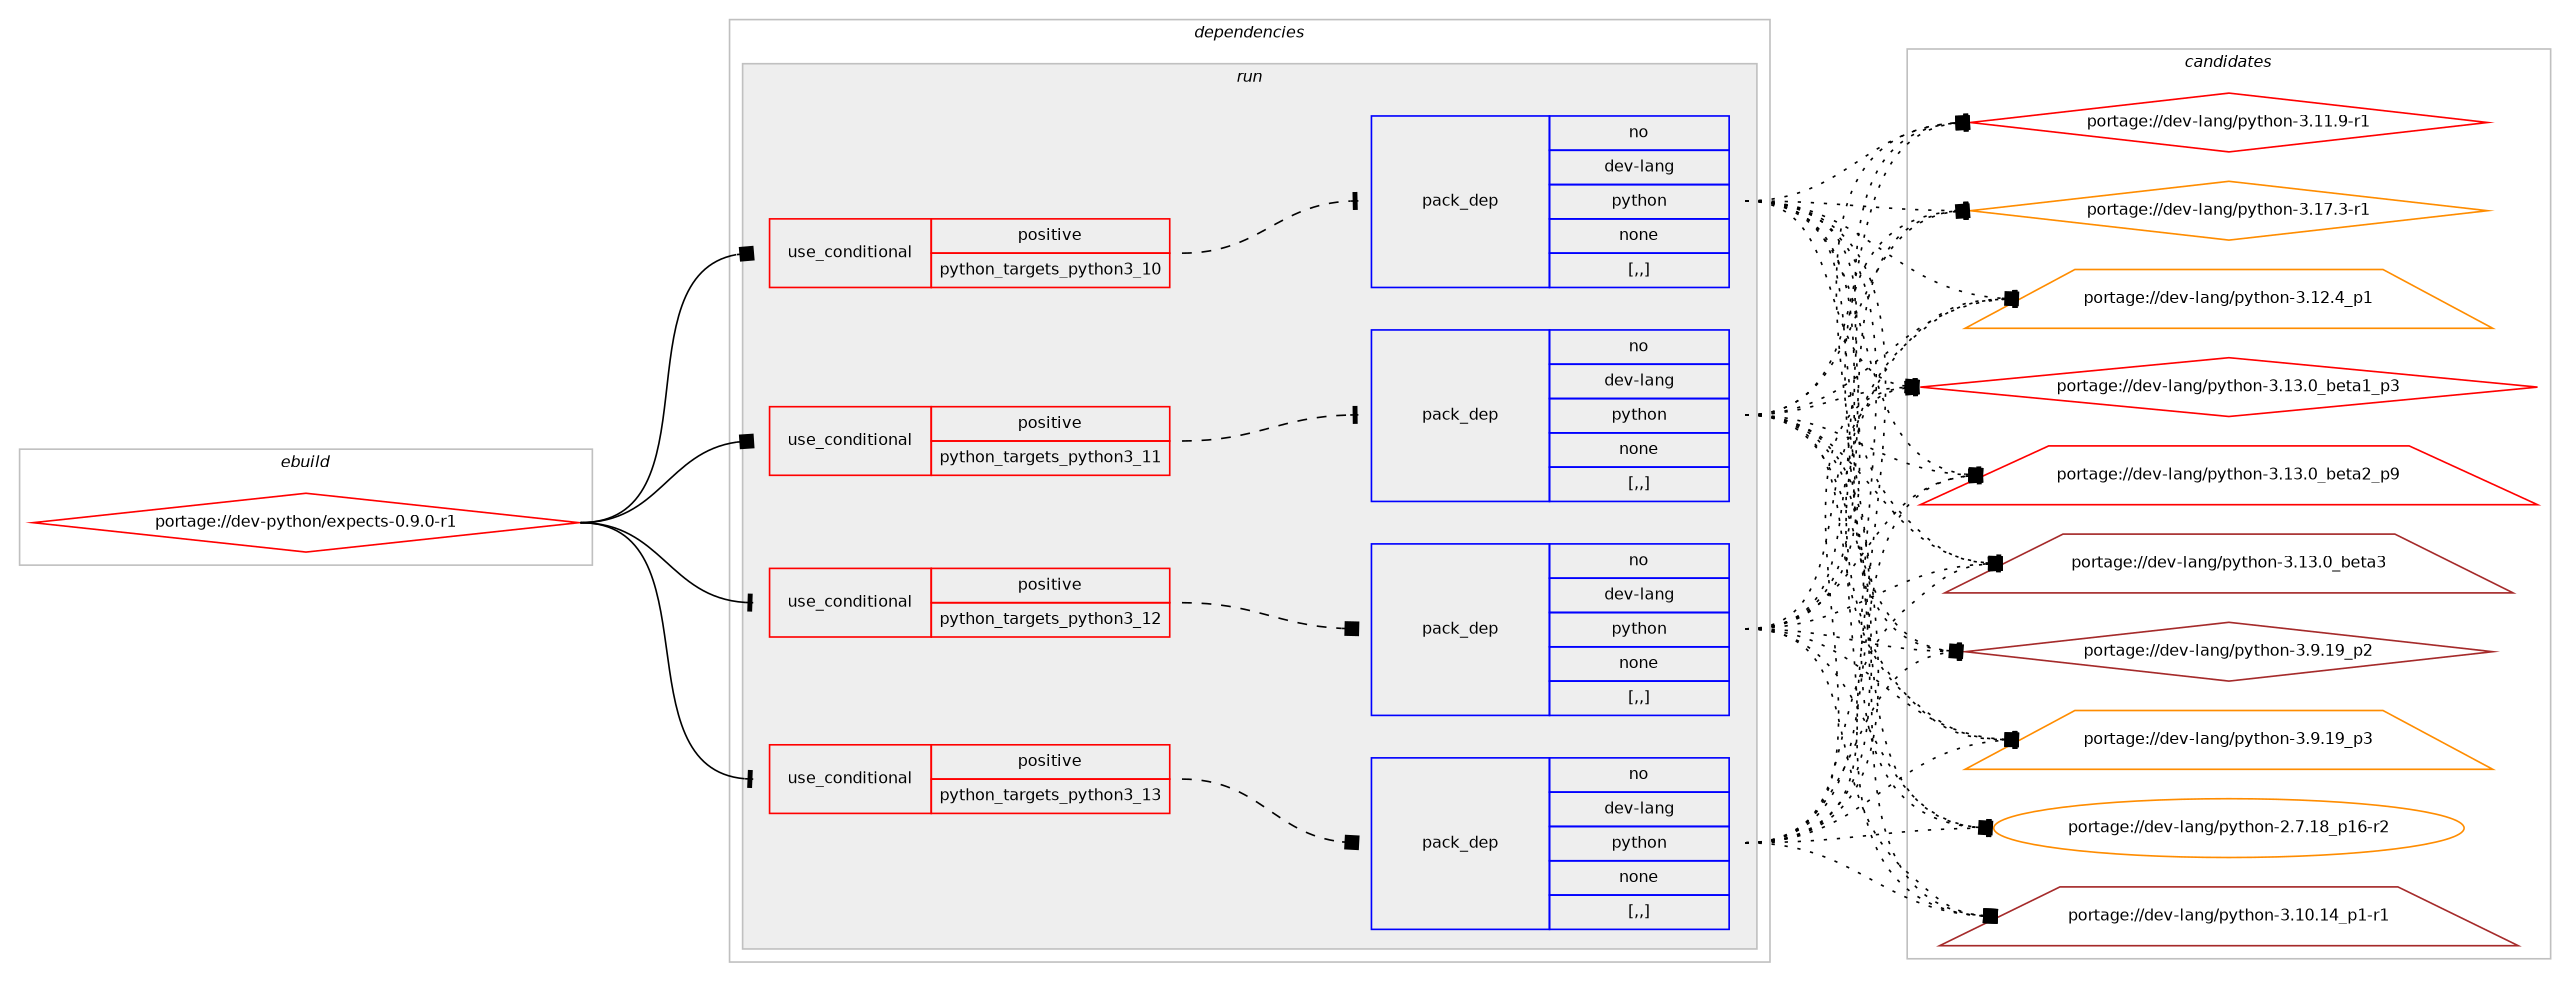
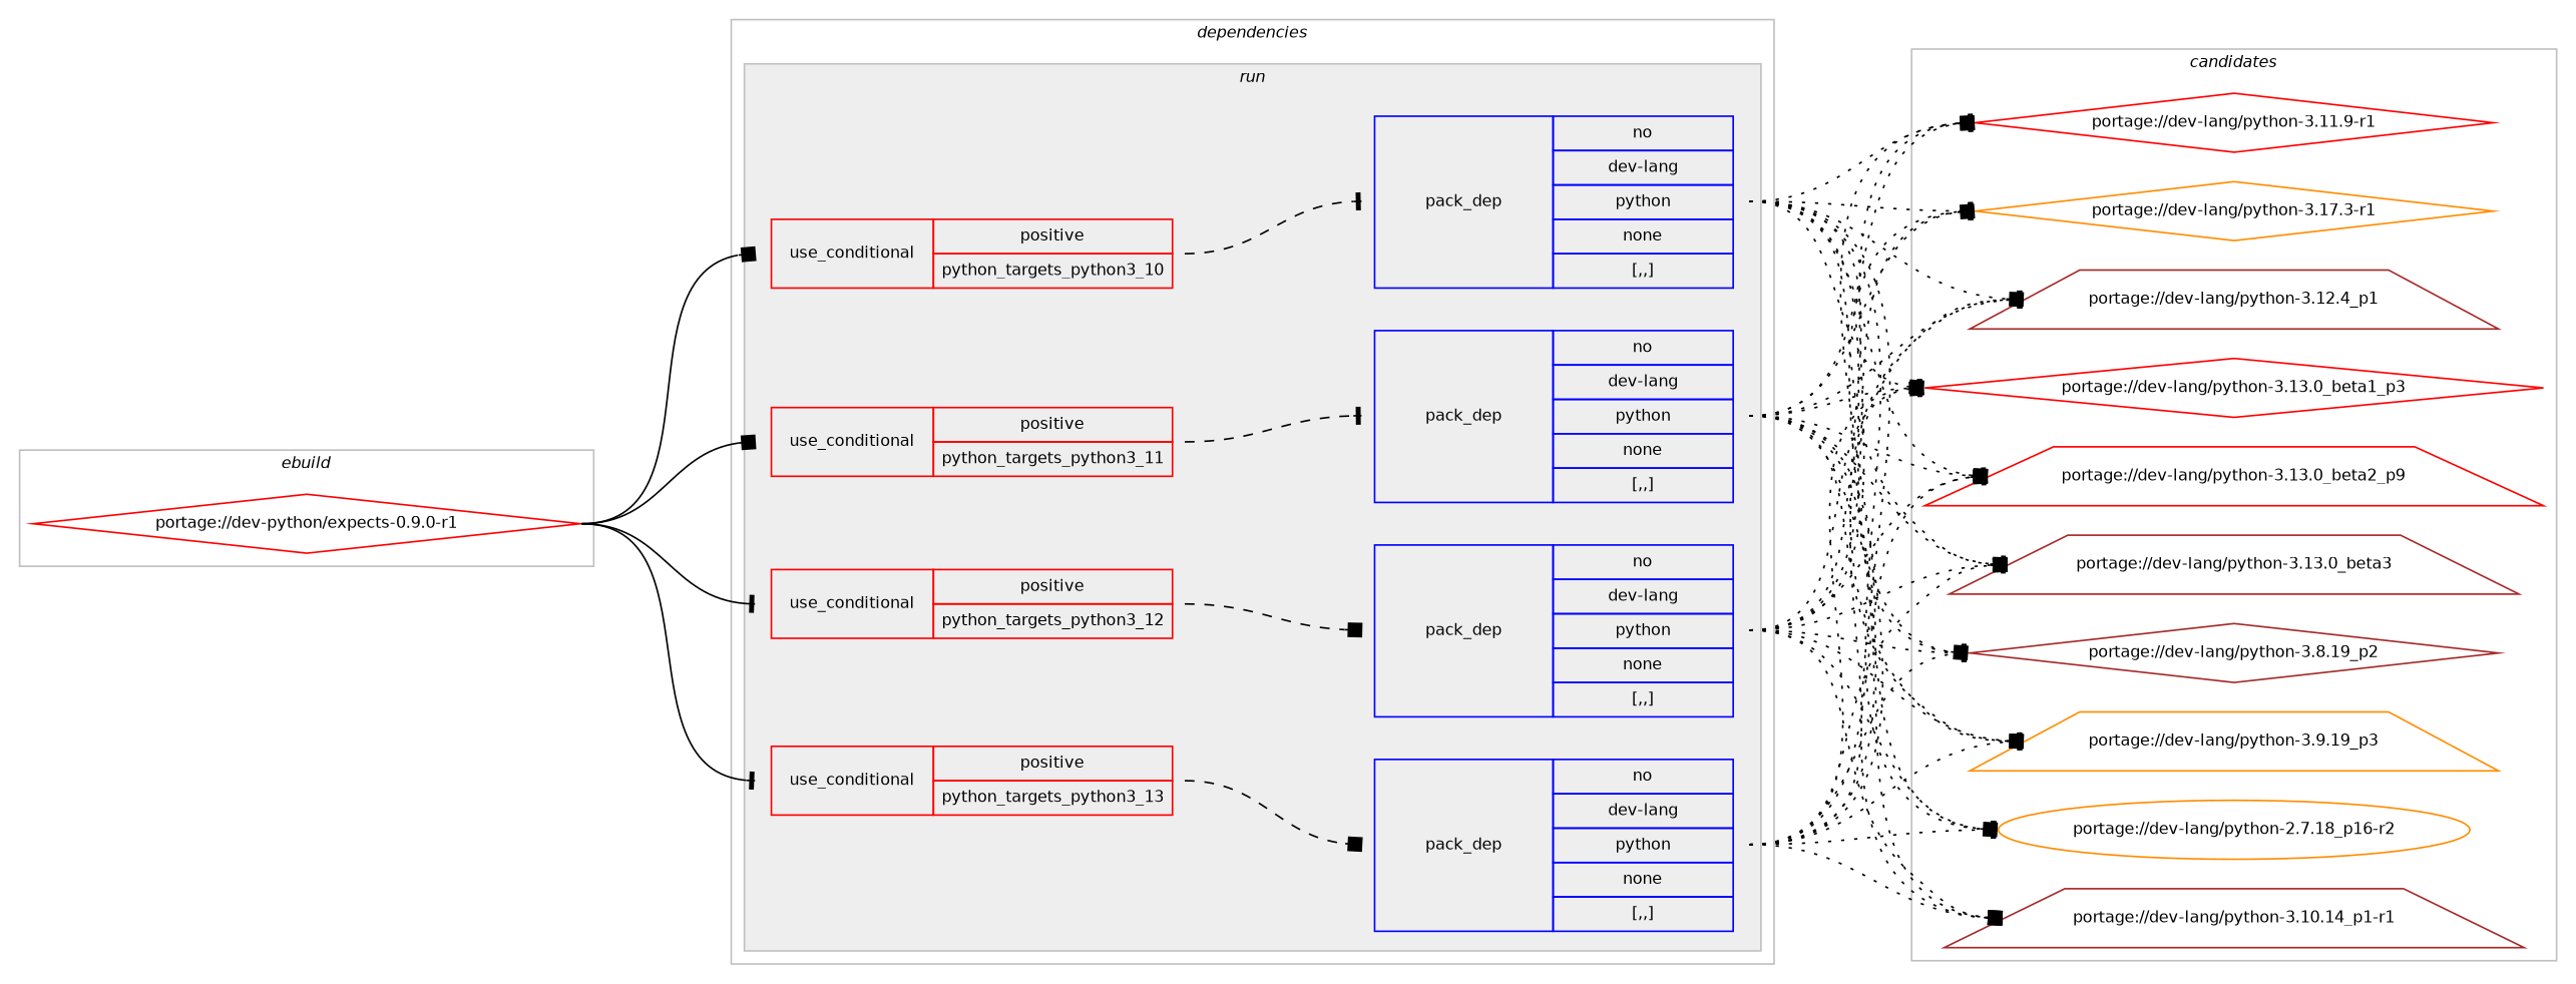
  digraph {
    compound=true
    concentrate=true
    fontname=Helvetica
    fontsize=10
    newrank=true
    rankdir=LR
    ranksep=1.5
    node [color=red fontname=Helvetica fontsize=10 shape=none]
    edge [arrowhead=box headport=w style=dotted tailport=e weight=100]
    n1 [label="portage://dev-python/expects-0.9.0-r1" shape=diamond width=4]
    n2 [color=blue label=<<TABLE BORDER="0" CELLBORDER="1" CELLSPACING="0" CELLPADDING="4" WIDTH="220"><TR><TD ROWSPAN="6" CELLPADDING="30">pack_dep</TD></TR><TR><TD WIDTH="110">no</TD></TR><TR><TD>dev-lang</TD></TR><TR><TD>python</TD></TR><TR><TD>none</TD></TR><TR><TD>[,,]</TD></TR></TABLE>>]
    n3 [label=<<TABLE BORDER="0" CELLBORDER="1" CELLSPACING="0" CELLPADDING="4"><TR><TD ROWSPAN="3" CELLPADDING="10">use_conditional</TD></TR><TR><TD>positive</TD></TR><TR><TD>python_targets_python3_10</TD></TR></TABLE>>]
    n4 [color=blue label=<<TABLE BORDER="0" CELLBORDER="1" CELLSPACING="0" CELLPADDING="4" WIDTH="220"><TR><TD ROWSPAN="6" CELLPADDING="30">pack_dep</TD></TR><TR><TD WIDTH="110">no</TD></TR><TR><TD>dev-lang</TD></TR><TR><TD>python</TD></TR><TR><TD>none</TD></TR><TR><TD>[,,]</TD></TR></TABLE>>]
    n5 [label=<<TABLE BORDER="0" CELLBORDER="1" CELLSPACING="0" CELLPADDING="4"><TR><TD ROWSPAN="3" CELLPADDING="10">use_conditional</TD></TR><TR><TD>positive</TD></TR><TR><TD>python_targets_python3_11</TD></TR></TABLE>>]
    n6 [color=blue label=<<TABLE BORDER="0" CELLBORDER="1" CELLSPACING="0" CELLPADDING="4" WIDTH="220"><TR><TD ROWSPAN="6" CELLPADDING="30">pack_dep</TD></TR><TR><TD WIDTH="110">no</TD></TR><TR><TD>dev-lang</TD></TR><TR><TD>python</TD></TR><TR><TD>none</TD></TR><TR><TD>[,,]</TD></TR></TABLE>>]
    n7 [label=<<TABLE BORDER="0" CELLBORDER="1" CELLSPACING="0" CELLPADDING="4"><TR><TD ROWSPAN="3" CELLPADDING="10">use_conditional</TD></TR><TR><TD>positive</TD></TR><TR><TD>python_targets_python3_12</TD></TR></TABLE>>]
    n8 [color=blue label=<<TABLE BORDER="0" CELLBORDER="1" CELLSPACING="0" CELLPADDING="4" WIDTH="220"><TR><TD ROWSPAN="6" CELLPADDING="30">pack_dep</TD></TR><TR><TD WIDTH="110">no</TD></TR><TR><TD>dev-lang</TD></TR><TR><TD>python</TD></TR><TR><TD>none</TD></TR><TR><TD>[,,]</TD></TR></TABLE>>]
    n9 [label=<<TABLE BORDER="0" CELLBORDER="1" CELLSPACING="0" CELLPADDING="4"><TR><TD ROWSPAN="3" CELLPADDING="10">use_conditional</TD></TR><TR><TD>positive</TD></TR><TR><TD>python_targets_python3_13</TD></TR></TABLE>>]
    n10 [color=darkorange label="portage://dev-lang/python-2.7.18_p16-r2" shape=ellipse width=4]
    n11 [color=brown label="portage://dev-lang/python-3.10.14_p1-r1" shape=trapezium width=4]
    n12 [label="portage://dev-lang/python-3.11.9-r1" shape=diamond width=4]
    n13 [color=darkorange label="portage://dev-lang/python-3.17.3-r1" shape=diamond width=4]
-   n14 [color=darkorange label="portage://dev-lang/python-3.12.4_p1" shape=trapezium width=4]
+   n14 [color=brown label="portage://dev-lang/python-3.12.4_p1" shape=trapezium width=4]
    n15 [label="portage://dev-lang/python-3.13.0_beta1_p3" shape=diamond width=4]
    n16 [label="portage://dev-lang/python-3.13.0_beta2_p9" shape=trapezium width=4]
    n17 [color=brown label="portage://dev-lang/python-3.13.0_beta3" shape=trapezium width=4]
-   n18 [color=brown label="portage://dev-lang/python-3.9.19_p2" shape=diamond width=4]
+   n18 [color=brown label="portage://dev-lang/python-3.8.19_p2" shape=diamond width=4]
    n19 [color=darkorange label="portage://dev-lang/python-3.9.19_p3" shape=trapezium width=4]
    subgraph cluster_1 {
      color=gray
      label=<<i>ebuild</i>>
      rank=same
      n1
    }
    subgraph cluster_2 {
      color=gray
      label=<<i>dependencies</i>>
      subgraph cluster_3 {
        color=gray
        fillcolor="#eeeeee"
        label=<<i>compile</i>>
        style=filled
      }
      subgraph cluster_4 {
        color=gray
        fillcolor="#eeeeee"
        label=<<i>compile and run</i>>
        style=filled
      }
      subgraph cluster_5 {
        color=gray
        fillcolor="#eeeeee"
        label=<<i>run</i>>
        style=filled
        subgraph sub_6 {
          color=gray
          fillcolor="#eeeeee"
          label=<<i>run</i>>
          style=filled
          n3
          subgraph sub_7 {
            color=gray
            fillcolor="#eeeeee"
            label=<<i>run</i>>
            style=filled
            n2
          }
        }
        subgraph sub_8 {
          color=gray
          fillcolor="#eeeeee"
          label=<<i>run</i>>
          style=filled
          n5
          subgraph sub_9 {
            color=gray
            fillcolor="#eeeeee"
            label=<<i>run</i>>
            style=filled
            n4
          }
        }
        subgraph sub_10 {
          color=gray
          fillcolor="#eeeeee"
          label=<<i>run</i>>
          style=filled
          n7
          subgraph sub_11 {
            color=gray
            fillcolor="#eeeeee"
            label=<<i>run</i>>
            style=filled
            n6
          }
        }
        subgraph sub_12 {
          color=gray
          fillcolor="#eeeeee"
          label=<<i>run</i>>
          style=filled
          n9
          subgraph sub_13 {
            color=gray
            fillcolor="#eeeeee"
            label=<<i>run</i>>
            style=filled
            n8
          }
        }
      }
    }
    subgraph cluster_14 {
      color=gray
      label=<<i>candidates</i>>
      rank=same
      subgraph sub_15 {
        color=black
        label=<<i>candidates</i>>
        nodesep=1
        rank=same
        n10
        n11
        n12
        n13
        n14
        n15
        n16
        n17
        n18
        n19
      }
      subgraph sub_16 {
        color=black
        label=<<i>candidates</i>>
        nodesep=1
        rank=same
        n10
        n11
        n12
        n13
        n14
        n15
        n16
        n17
        n18
        n19
      }
      subgraph sub_17 {
        color=black
        label=<<i>candidates</i>>
        nodesep=1
        rank=same
        n10
        n11
        n12
        n13
        n14
        n15
        n16
        n17
        n18
        n19
      }
      subgraph sub_18 {
        color=black
        label=<<i>candidates</i>>
        nodesep=1
        rank=same
        n10
        n11
        n12
        n13
        n14
        n15
        n16
        n17
        n18
        n19
      }
    }
    n1 -> n3 [style=solid weight=20]
    n1 -> n5 [style=solid weight=20]
    n1 -> n7 [arrowhead=tee style=solid weight=20]
    n1 -> n9 [arrowhead=tee style=solid weight=20]
    n2 -> n10 [arrowhead=tee]
    n2 -> n11
    n2 -> n12 [arrowhead=tee]
    n2 -> n13 [arrowhead=tee]
    n2 -> n14
    n2 -> n15
    n2 -> n16
    n2 -> n17
    n2 -> n18 [arrowhead=tee]
    n2 -> n19
    n3 -> n2 [arrowhead=tee style=dashed weight=20]
    n4 -> n10
    n4 -> n11
    n4 -> n12 [arrowhead=tee]
    n4 -> n13
    n4 -> n14 [arrowhead=tee]
    n4 -> n15 [arrowhead=tee]
    n4 -> n16
    n4 -> n17 [arrowhead=tee]
    n4 -> n18
    n4 -> n19 [arrowhead=tee]
    n5 -> n4 [arrowhead=tee style=dashed weight=20]
    n6 -> n10 [arrowhead=tee]
    n6 -> n11
    n6 -> n12
    n6 -> n13 [arrowhead=tee]
    n6 -> n14 [arrowhead=tee]
    n6 -> n15
    n6 -> n16 [arrowhead=tee]
    n6 -> n17
    n6 -> n18 [arrowhead=tee]
    n6 -> n19
    n7 -> n6 [style=dashed weight=20]
    n8 -> n10 [arrowhead=tee]
    n8 -> n11
    n8 -> n12
    n8 -> n13 [arrowhead=tee]
    n8 -> n14 [arrowhead=tee]
    n8 -> n15 [arrowhead=tee]
    n8 -> n16
    n8 -> n17
    n8 -> n18 [arrowhead=tee]
    n8 -> n19 [arrowhead=tee]
    n9 -> n8 [style=dashed weight=20]
  }
